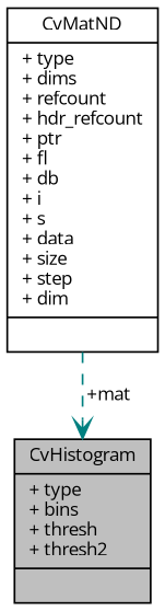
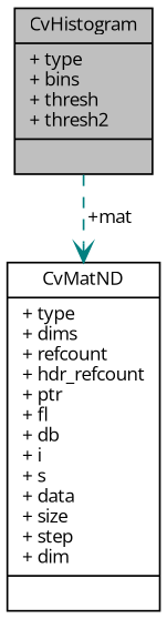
  digraph {
    fontname="Open Sans"
    node [color=black fontname="Open Sans" fontsize=10 shape=record style=filled]
    n1 [fillcolor=grey75 fontcolor=black height=0.2 label="{CvHistogram\n|+ type\l+ bins\l+ thresh\l+ thresh2\l|}" width=0.4]
    n2 [fillcolor=white height=0.2 label="{CvMatND\n|+ type\l+ dims\l+ refcount\l+ hdr_refcount\l+ ptr\l+ fl\l+ db\l+ i\l+ s\l+ data\l+ size\l+ step\l+ dim\l|}" width=0.4]
-   n2 -> n1 [arrowhead=vee color=teal fontname="Open Sans" fontsize=10 label=" +mat" labelfontname=Helvetica labelfontsize=10 style=dashed]
+   n1 -> n2 [arrowhead=vee color=teal fontname="Open Sans" fontsize=10 label=" +mat" labelfontname=Helvetica labelfontsize=10 style=dashed]
  }
